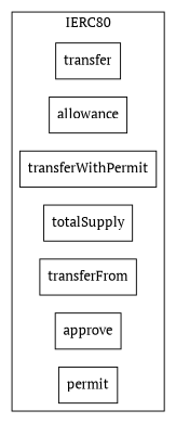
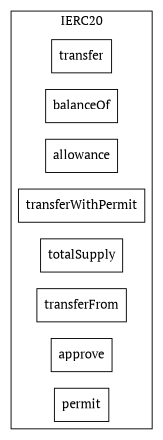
  strict digraph {
    rankdir=LR
    fontname="PT Serif"
    node [shape=box fontname="PT Serif"]
    n1 [label=transfer]
+   n2 [label=balanceOf]
    n3 [label=allowance]
    n4 [label=transferWithPermit]
    n5 [label=totalSupply]
    n6 [label=transferFrom]
    n7 [label=approve]
    n8 [label=permit]
    subgraph cluster_1 {
-     label=IERC80
+     label=IERC20
      n1
+     n2
      n3
      n4
      n5
      n6
      n7
      n8
    }
    subgraph cluster_2 {
      label="[Solidity]"
    }
  }
